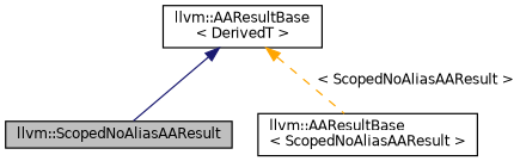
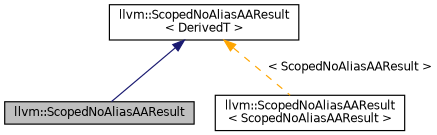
  digraph {
    node [color=black fontname=Helvetica fontsize=10 shape=box]
    edge [dir=back fontname=Helvetica fontsize=10 labelfontname=Helvetica labelfontsize=10]
    n1 [fillcolor=grey75 fontcolor=black height=0.2 label="llvm::ScopedNoAliasAAResult" style=filled width=0.4]
-   n2 [height=0.2 label="llvm::AAResultBase\l\< ScopedNoAliasAAResult \>" width=0.4]
-   n3 [height=0.2 label="llvm::AAResultBase\l\< DerivedT \>" width=0.4]
+   n2 [height=0.2 label="llvm::ScopedNoAliasAAResult\l\< ScopedNoAliasAAResult \>" width=0.4]
+   n3 [height=0.2 label="llvm::ScopedNoAliasAAResult\l\< DerivedT \>" width=0.4]
    n3 -> n1 [color=midnightblue style=solid]
    n3 -> n2 [color=orange label=" \< ScopedNoAliasAAResult \>" style=dashed]
  }
